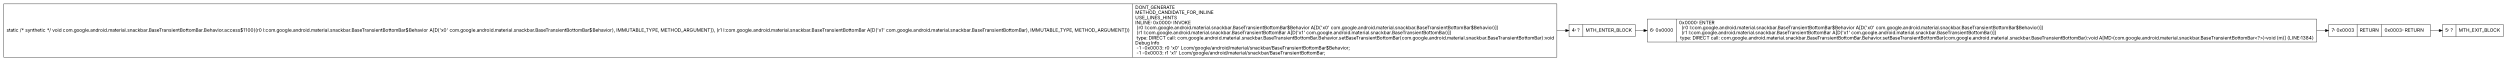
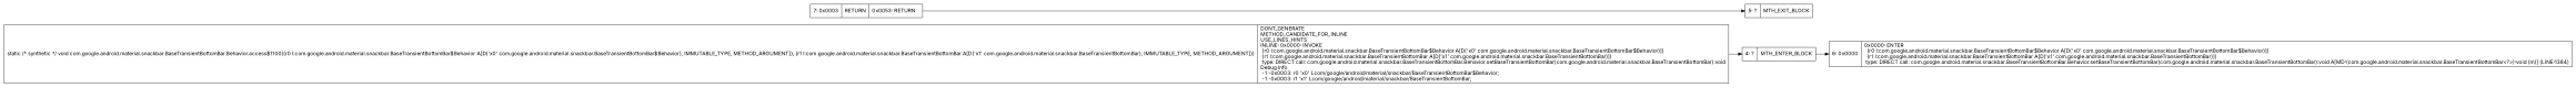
  digraph {
    fontname=Inter
    rankdir=LR
    node [fontname=Inter shape=record]
    edge [fontname=Inter]
    n1 [label="{4\:\ ?|MTH_ENTER_BLOCK\l}"]
    n2 [label="{6\:\ 0x0000|0x0000: ENTER  \l  (r0 I:com.google.android.material.snackbar.BaseTransientBottomBar$Behavior A[D('x0' com.google.android.material.snackbar.BaseTransientBottomBar$Behavior)])\l  (r1 I:com.google.android.material.snackbar.BaseTransientBottomBar A[D('x1' com.google.android.material.snackbar.BaseTransientBottomBar)])\l type: DIRECT call: com.google.android.material.snackbar.BaseTransientBottomBar.Behavior.setBaseTransientBottomBar(com.google.android.material.snackbar.BaseTransientBottomBar):void A[MD:(com.google.android.material.snackbar.BaseTransientBottomBar\<?\>):void (m)] (LINE:1384)\l}"]
-   n3 [label="{7\:\ 0x0003|RETURN\l|0x0003: RETURN   \l}"]
+   n3 [label="{7\:\ 0x0003|RETURN\l|0x0053: RETURN   \l}"]
    n4 [label="{5\:\ ?|MTH_EXIT_BLOCK\l}"]
    n5 [label="{static \/* synthetic *\/ void com.google.android.material.snackbar.BaseTransientBottomBar.Behavior.access$1100((r0 I:com.google.android.material.snackbar.BaseTransientBottomBar$Behavior A[D('x0' com.google.android.material.snackbar.BaseTransientBottomBar$Behavior), IMMUTABLE_TYPE, METHOD_ARGUMENT]), (r1 I:com.google.android.material.snackbar.BaseTransientBottomBar A[D('x1' com.google.android.material.snackbar.BaseTransientBottomBar), IMMUTABLE_TYPE, METHOD_ARGUMENT]))  | DONT_GENERATE\lMETHOD_CANDIDATE_FOR_INLINE\lUSE_LINES_HINTS\lINLINE: 0x0000: INVOKE  \l  (r0 I:com.google.android.material.snackbar.BaseTransientBottomBar$Behavior A[D('x0' com.google.android.material.snackbar.BaseTransientBottomBar$Behavior)])\l  (r1 I:com.google.android.material.snackbar.BaseTransientBottomBar A[D('x1' com.google.android.material.snackbar.BaseTransientBottomBar)])\l type: DIRECT call: com.google.android.material.snackbar.BaseTransientBottomBar.Behavior.setBaseTransientBottomBar(com.google.android.material.snackbar.BaseTransientBottomBar):void\lDebug Info:\l  \-1 \-0x0003: r0 'x0' Lcom\/google\/android\/material\/snackbar\/BaseTransientBottomBar$Behavior;\l  \-1 \-0x0003: r1 'x1' Lcom\/google\/android\/material\/snackbar\/BaseTransientBottomBar;\l}"]
    n1 -> n2
-   n2 -> n3
    n3 -> n4
    n5 -> n1
  }
